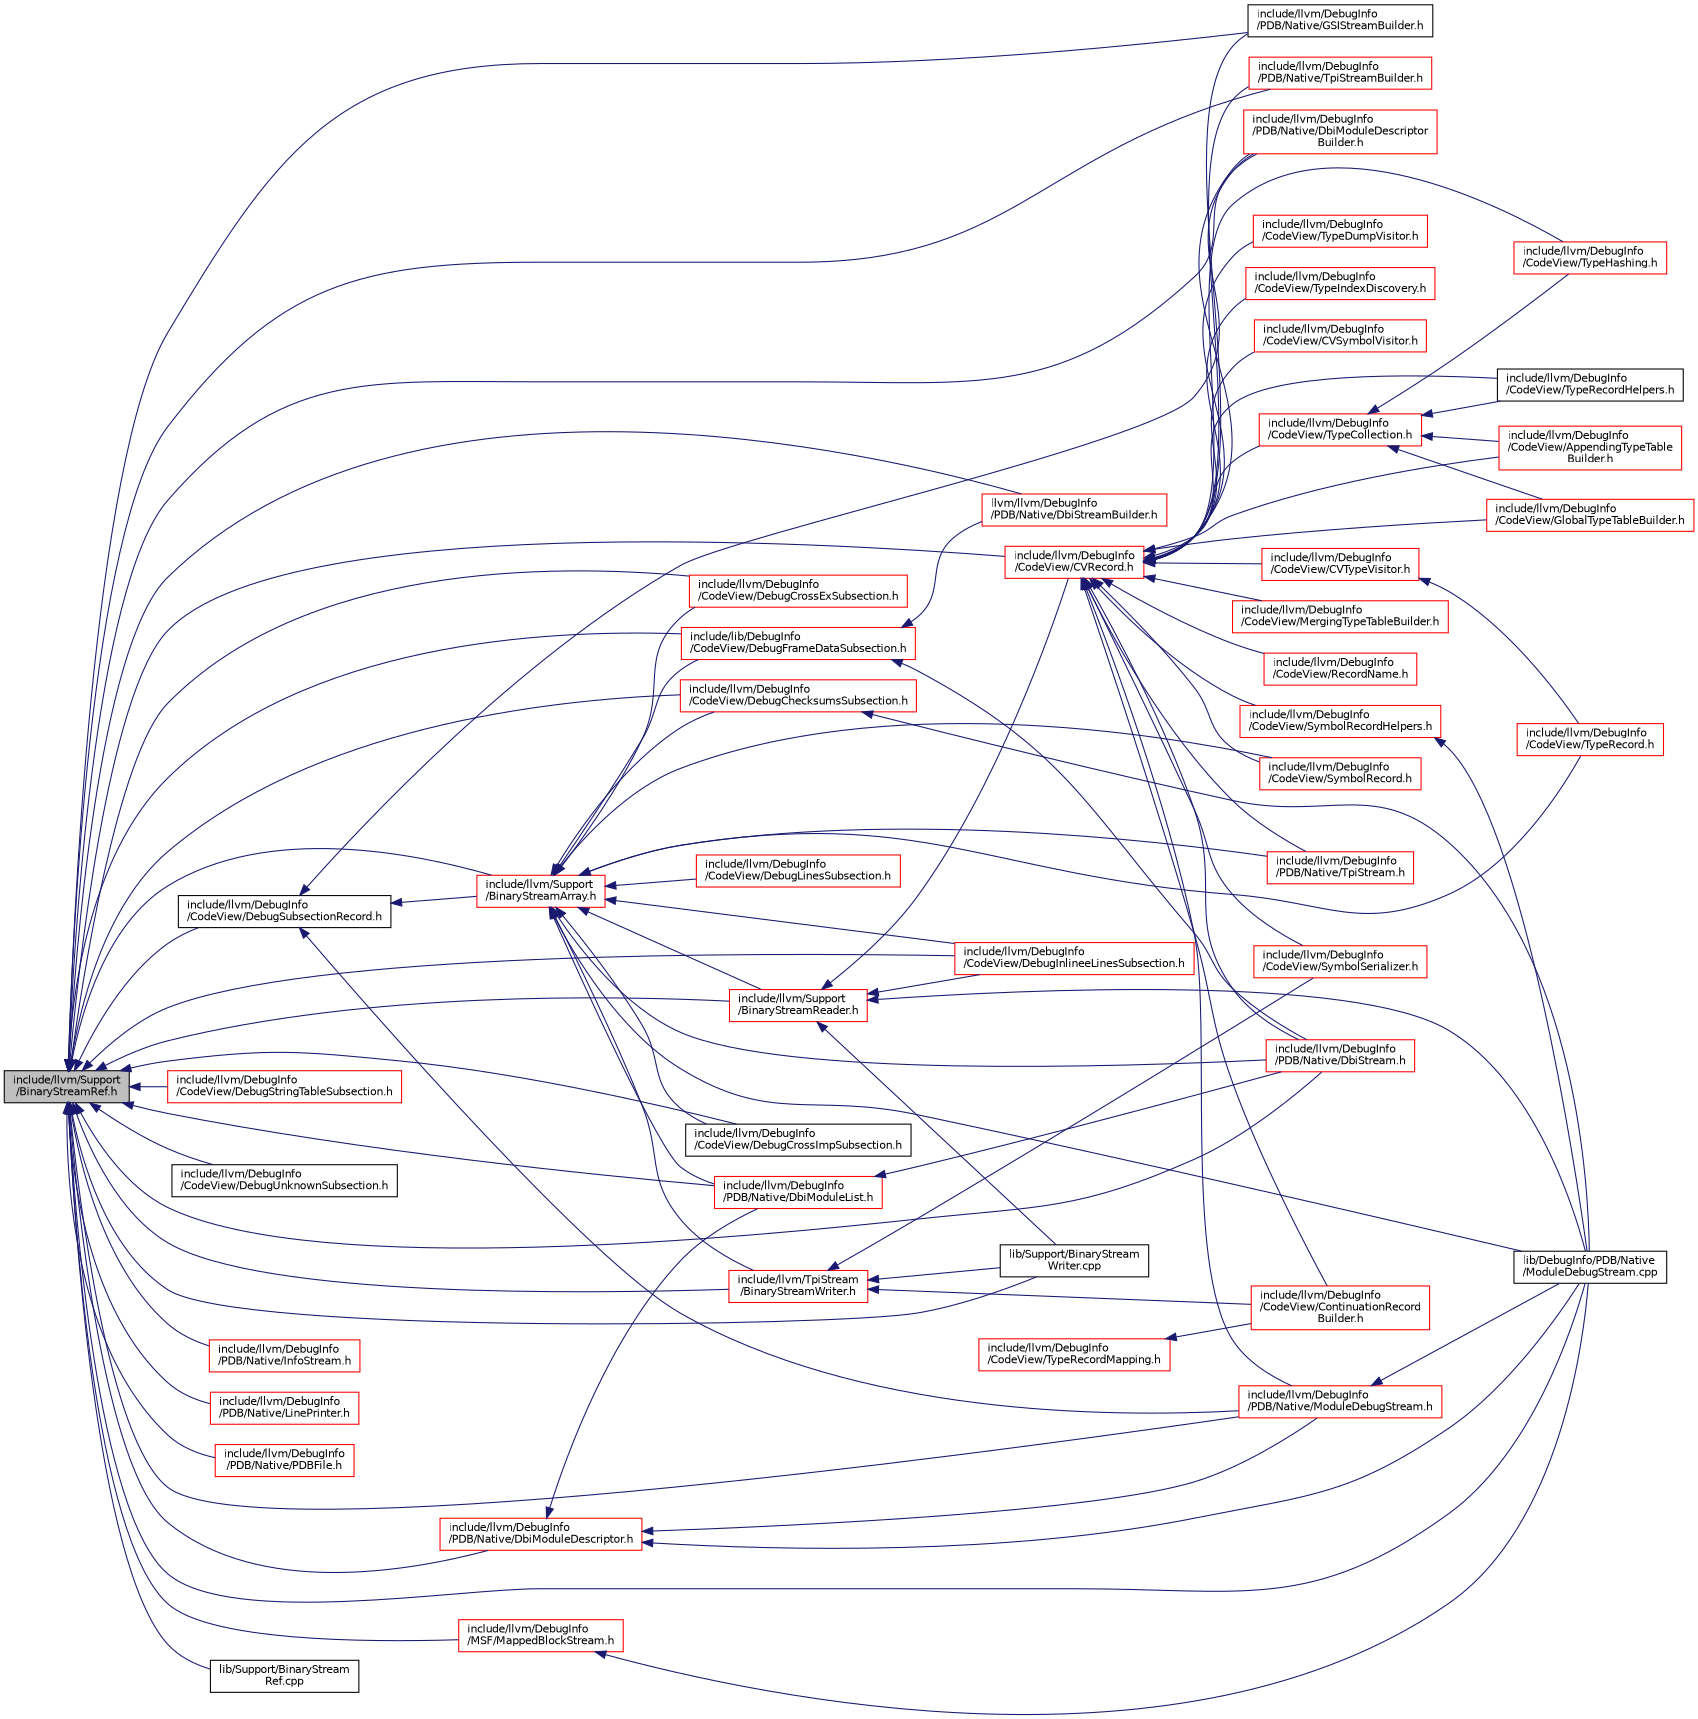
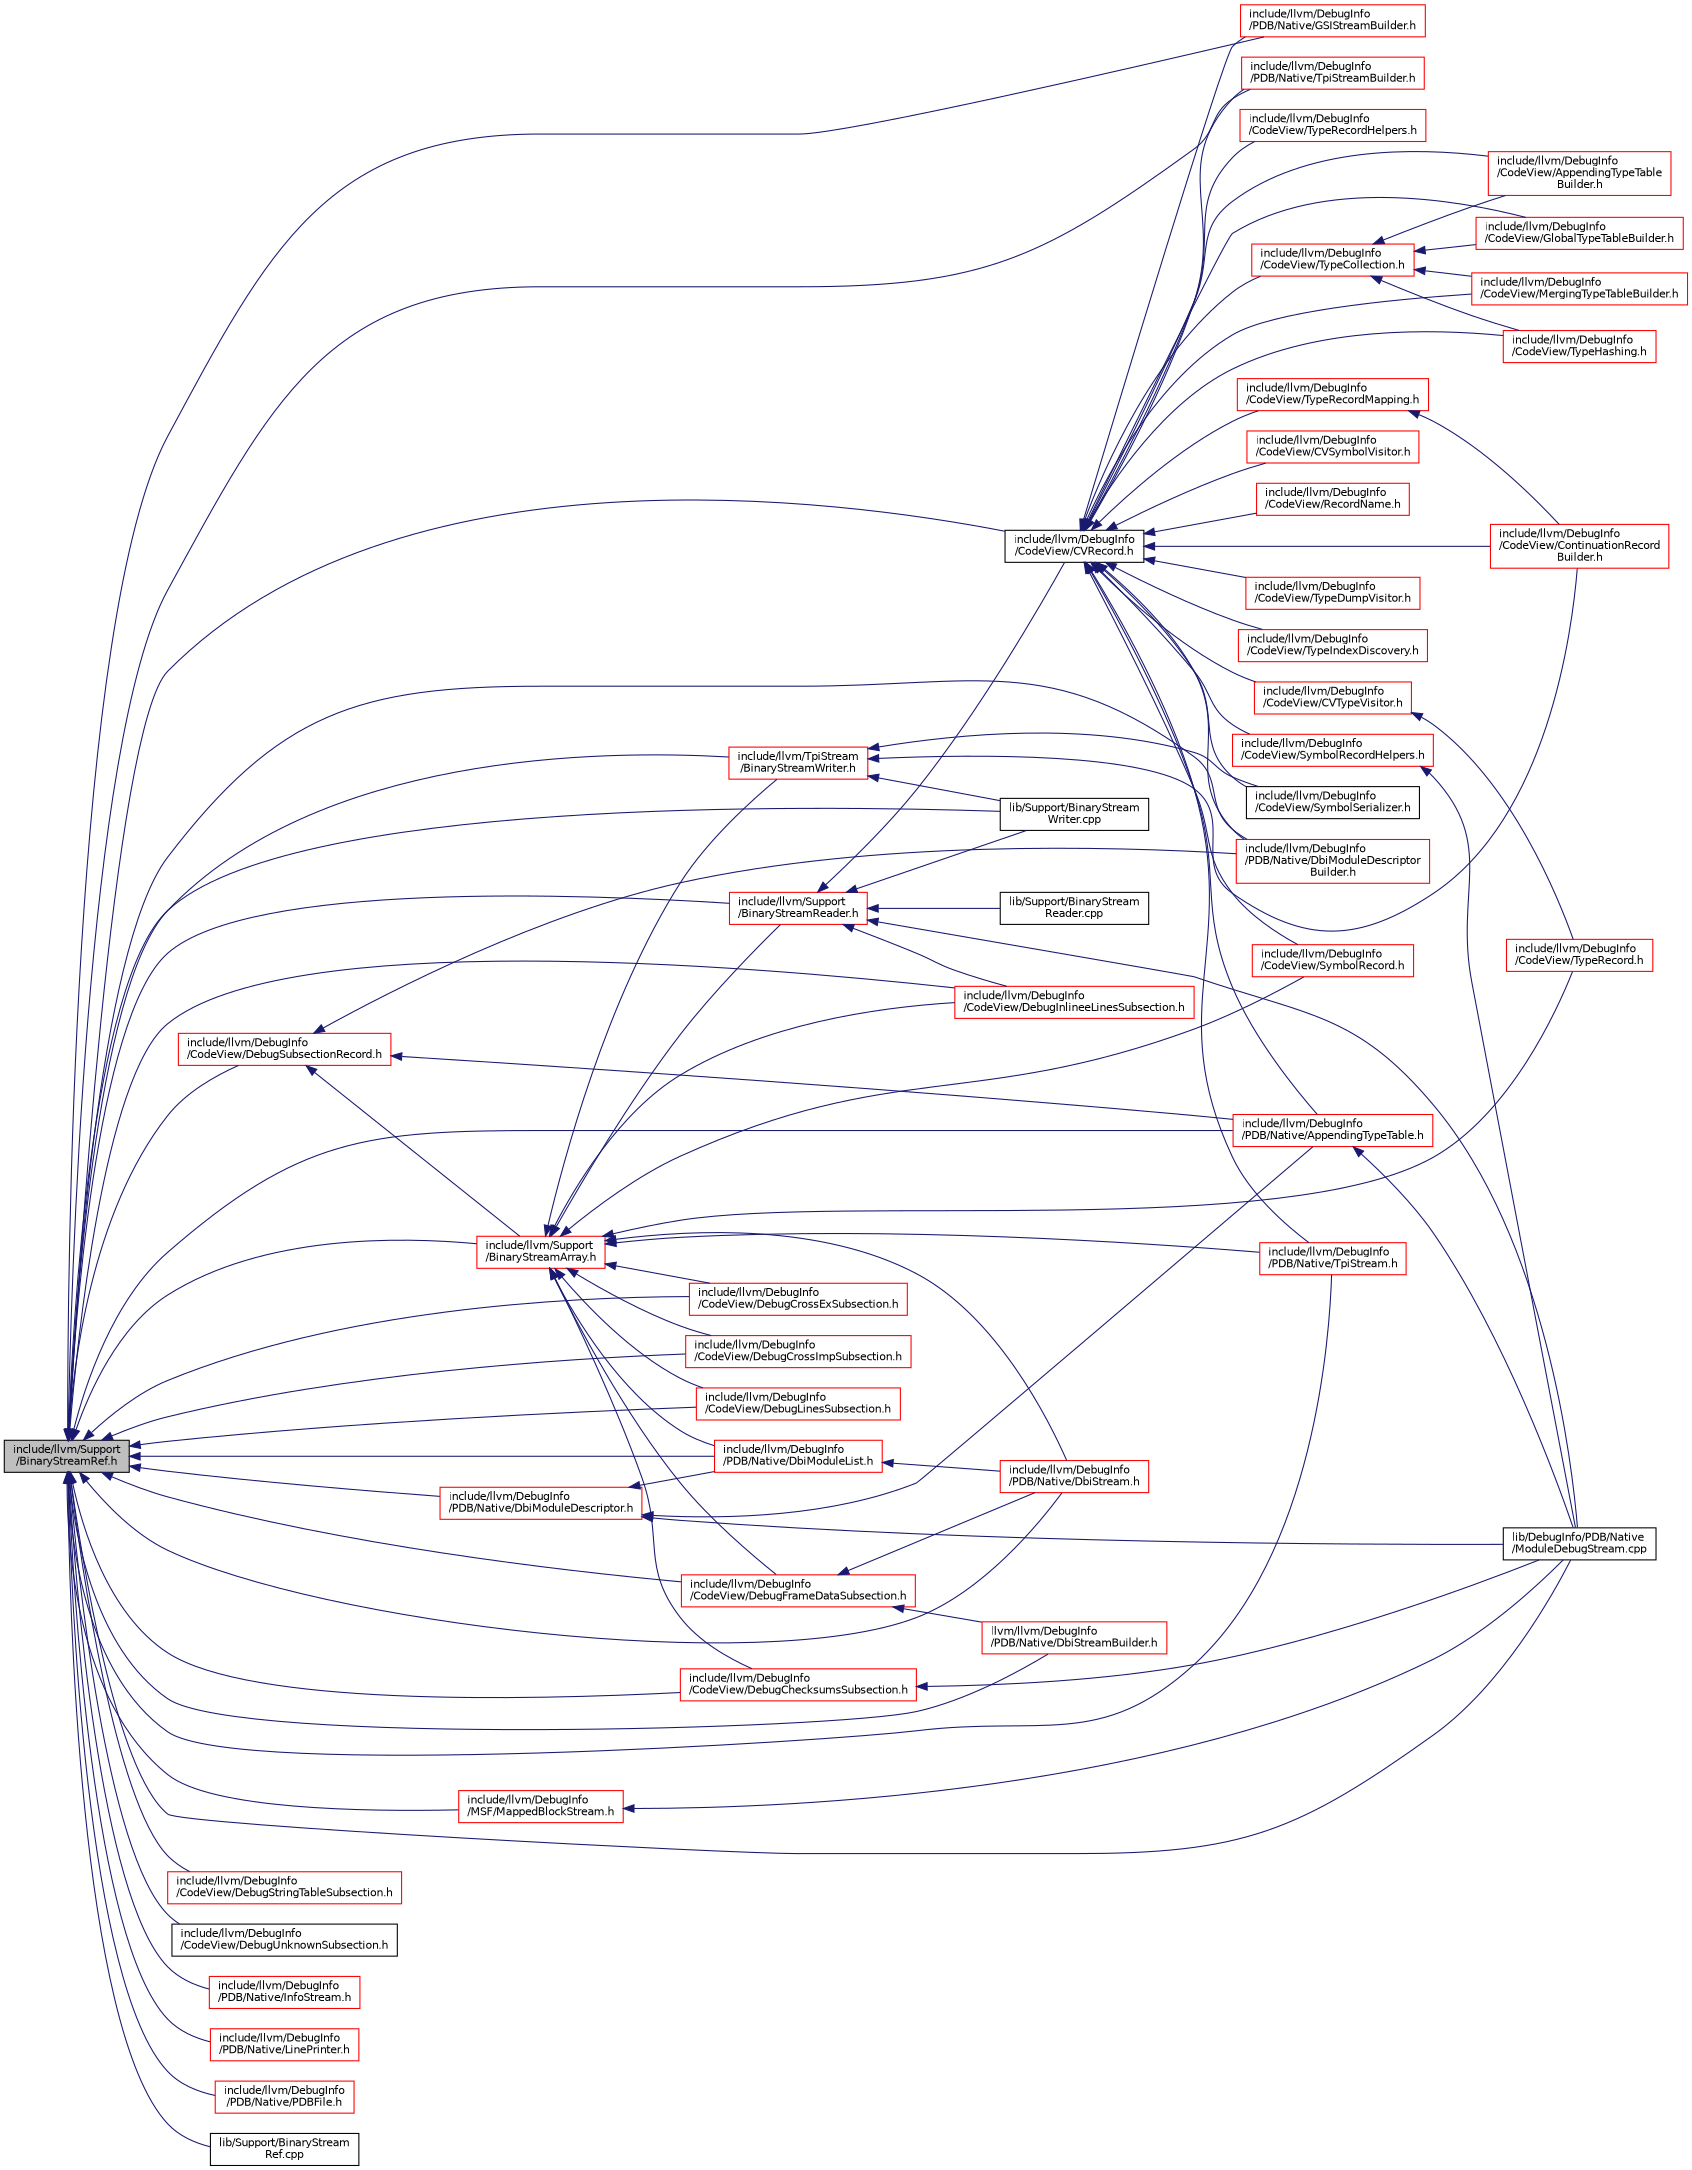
  digraph {
    rankdir=LR
    node [color=red fontname=Helvetica fontsize=10 shape=record]
    edge [color=midnightblue dir=back fontname=Helvetica fontsize=10 labelfontname=Helvetica labelfontsize=10 style=solid]
    n1 [color=black fillcolor=grey75 fontcolor=black height=0.2 label="include/llvm/Support\l/BinaryStreamRef.h" style=filled width=0.4]
-   n2 [height=0.2 label="include/llvm/DebugInfo\l/CodeView/CVRecord.h" width=0.4]
+   n2 [color=black height=0.2 label="include/llvm/DebugInfo\l/CodeView/CVRecord.h" width=0.4]
    n3 [color=black height=0.2 label="lib/DebugInfo/PDB/Native\l/ModuleDebugStream.cpp" width=0.4]
    n4 [height=0.2 label="include/llvm/DebugInfo\l/PDB/Native/DbiModuleDescriptor\lBuilder.h" width=0.4]
-   n5 [color=black height=0.2 label="include/llvm/DebugInfo\l/PDB/Native/GSIStreamBuilder.h" width=0.4]
-   n6 [height=0.2 label="include/llvm/DebugInfo\l/PDB/Native/ModuleDebugStream.h" width=0.4]
+   n5 [height=0.2 label="include/llvm/DebugInfo\l/PDB/Native/GSIStreamBuilder.h" width=0.4]
+   n6 [height=0.2 label="include/llvm/DebugInfo\l/PDB/Native/AppendingTypeTable.h" width=0.4]
    n7 [height=0.2 label="include/llvm/DebugInfo\l/PDB/Native/TpiStream.h" width=0.4]
    n8 [height=0.2 label="include/llvm/DebugInfo\l/PDB/Native/TpiStreamBuilder.h" width=0.4]
    n9 [height=0.2 label="include/llvm/DebugInfo\l/CodeView/DebugChecksumsSubsection.h" width=0.4]
    n10 [height=0.2 label="include/llvm/DebugInfo\l/CodeView/DebugCrossExSubsection.h" width=0.4]
-   n11 [color=black height=0.2 label="include/llvm/DebugInfo\l/CodeView/DebugCrossImpSubsection.h" width=0.4]
-   n12 [height=0.2 label="include/lib/DebugInfo\l/CodeView/DebugFrameDataSubsection.h" width=0.4]
+   n11 [height=0.2 label="include/llvm/DebugInfo\l/CodeView/DebugCrossImpSubsection.h" width=0.4]
+   n12 [height=0.2 label="include/llvm/DebugInfo\l/CodeView/DebugFrameDataSubsection.h" width=0.4]
    n13 [height=0.2 label="include/llvm/DebugInfo\l/PDB/Native/DbiStream.h" width=0.4]
    n14 [height=0.2 label="llvm/llvm/DebugInfo\l/PDB/Native/DbiStreamBuilder.h" width=0.4]
    n15 [height=0.2 label="include/llvm/DebugInfo\l/CodeView/DebugInlineeLinesSubsection.h" width=0.4]
    n16 [height=0.2 label="include/llvm/DebugInfo\l/CodeView/DebugLinesSubsection.h" width=0.4]
    n17 [height=0.2 label="include/llvm/DebugInfo\l/CodeView/DebugStringTableSubsection.h" width=0.4]
-   n18 [color=black height=0.2 label="include/llvm/DebugInfo\l/CodeView/DebugSubsectionRecord.h" width=0.4]
+   n18 [height=0.2 label="include/llvm/DebugInfo\l/CodeView/DebugSubsectionRecord.h" width=0.4]
    n19 [color=black height=0.2 label="include/llvm/DebugInfo\l/CodeView/DebugUnknownSubsection.h" width=0.4]
    n20 [height=0.2 label="include/llvm/DebugInfo\l/MSF/MappedBlockStream.h" width=0.4]
    n21 [height=0.2 label="include/llvm/DebugInfo\l/PDB/Native/DbiModuleDescriptor.h" width=0.4]
    n22 [height=0.2 label="include/llvm/DebugInfo\l/PDB/Native/DbiModuleList.h" width=0.4]
    n23 [height=0.2 label="include/llvm/DebugInfo\l/PDB/Native/InfoStream.h" width=0.4]
    n24 [height=0.2 label="include/llvm/DebugInfo\l/PDB/Native/LinePrinter.h" width=0.4]
    n25 [height=0.2 label="include/llvm/DebugInfo\l/PDB/Native/PDBFile.h" width=0.4]
    n26 [height=0.2 label="include/llvm/Support\l/BinaryStreamArray.h" width=0.4]
    n27 [height=0.2 label="include/llvm/Support\l/BinaryStreamReader.h" width=0.4]
    n28 [color=black height=0.2 label="lib/Support/BinaryStream\lWriter.cpp" width=0.4]
    n29 [height=0.2 label="include/llvm/TpiStream\l/BinaryStreamWriter.h" width=0.4]
    n30 [color=black height=0.2 label="lib/Support/BinaryStream\lRef.cpp" width=0.4]
    n31 [height=0.2 label="include/llvm/DebugInfo\l/CodeView/AppendingTypeTable\lBuilder.h" width=0.4]
    n32 [height=0.2 label="include/llvm/DebugInfo\l/CodeView/ContinuationRecord\lBuilder.h" width=0.4]
    n33 [height=0.2 label="include/llvm/DebugInfo\l/CodeView/CVSymbolVisitor.h" width=0.4]
    n34 [height=0.2 label="include/llvm/DebugInfo\l/CodeView/CVTypeVisitor.h" width=0.4]
    n35 [height=0.2 label="include/llvm/DebugInfo\l/CodeView/GlobalTypeTableBuilder.h" width=0.4]
    n36 [height=0.2 label="include/llvm/DebugInfo\l/CodeView/MergingTypeTableBuilder.h" width=0.4]
    n37 [height=0.2 label="include/llvm/DebugInfo\l/CodeView/RecordName.h" width=0.4]
    n38 [height=0.2 label="include/llvm/DebugInfo\l/CodeView/SymbolRecord.h" width=0.4]
    n39 [height=0.2 label="include/llvm/DebugInfo\l/CodeView/SymbolRecordHelpers.h" width=0.4]
-   n40 [height=0.2 label="include/llvm/DebugInfo\l/CodeView/SymbolSerializer.h" width=0.4]
+   n40 [color=black height=0.2 label="include/llvm/DebugInfo\l/CodeView/SymbolSerializer.h" width=0.4]
    n41 [height=0.2 label="include/llvm/DebugInfo\l/CodeView/TypeCollection.h" width=0.4]
    n42 [height=0.2 label="include/llvm/DebugInfo\l/CodeView/TypeHashing.h" width=0.4]
    n43 [height=0.2 label="include/llvm/DebugInfo\l/CodeView/TypeDumpVisitor.h" width=0.4]
    n44 [height=0.2 label="include/llvm/DebugInfo\l/CodeView/TypeIndexDiscovery.h" width=0.4]
-   n45 [color=black height=0.2 label="include/llvm/DebugInfo\l/CodeView/TypeRecordHelpers.h" width=0.4]
+   n45 [height=0.2 label="include/llvm/DebugInfo\l/CodeView/TypeRecordHelpers.h" width=0.4]
    n46 [height=0.2 label="include/llvm/DebugInfo\l/CodeView/TypeRecordMapping.h" width=0.4]
    n47 [height=0.2 label="include/llvm/DebugInfo\l/CodeView/TypeRecord.h" width=0.4]
+   n48 [color=black height=0.2 label="lib/Support/BinaryStream\lReader.cpp" width=0.4]
    n1 -> n2
    n1 -> n3
    n1 -> n4
    n1 -> n5
    n1 -> n6
+   n1 -> n7
    n1 -> n8
    n1 -> n9
    n1 -> n10
    n1 -> n11
    n1 -> n12
    n1 -> n13
    n1 -> n14
    n1 -> n15
+   n1 -> n16
    n1 -> n17
    n1 -> n18
    n1 -> n19
    n1 -> n20
    n1 -> n21
    n1 -> n22
    n1 -> n23
    n1 -> n24
    n1 -> n25
    n1 -> n26
    n1 -> n27
    n1 -> n28
    n1 -> n29
    n1 -> n30
    n2 -> n4
    n2 -> n5
    n2 -> n6
    n2 -> n7
    n2 -> n8
    n2 -> n31
    n2 -> n32
    n2 -> n33
    n2 -> n34
    n2 -> n35
    n2 -> n36
    n2 -> n37
    n2 -> n38
    n2 -> n39
    n2 -> n40
    n2 -> n41
    n2 -> n42
    n2 -> n43
    n2 -> n44
    n2 -> n45
-   n2 -> n13
+   n2 -> n46
    n6 -> n3
    n9 -> n3
    n12 -> n13
    n12 -> n14
    n18 -> n4
    n18 -> n6
    n18 -> n26
    n20 -> n3
    n21 -> n3
    n21 -> n6
    n21 -> n22
    n22 -> n13
-   n26 -> n3
    n26 -> n7
    n26 -> n9
    n26 -> n10
    n26 -> n11
    n26 -> n12
    n26 -> n13
    n26 -> n15
    n26 -> n16
    n26 -> n22
    n26 -> n27
    n26 -> n29
    n26 -> n38
    n26 -> n47
    n27 -> n2
    n27 -> n3
    n27 -> n15
    n27 -> n28
+   n27 -> n48
    n29 -> n28
    n29 -> n32
    n29 -> n40
    n34 -> n47
    n39 -> n3
    n41 -> n31
    n41 -> n35
-   n41 -> n45
+   n41 -> n36
    n41 -> n42
    n46 -> n32
  }
